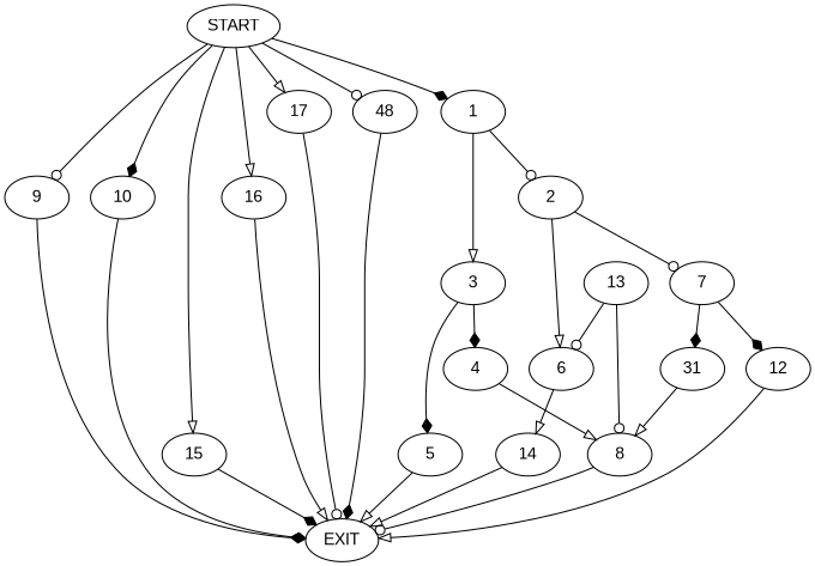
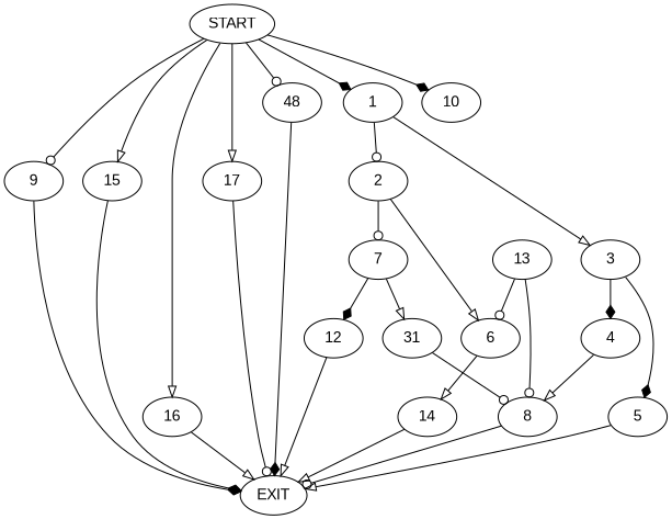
  digraph {
    fontname="Liberation Sans"
    node [fontname="Liberation Sans"]
    edge [arrowhead=onormal fontname="Liberation Sans"]
    n1 [label=START]
    1
    9
    10
    15
    16
    17
    n8 [label=48]
    2
    3
    n11 [label=EXIT]
    6
    7
    4
    5
    14
    n17 [label=31]
    12
    8
    13
    n1 -> 1 [arrowhead=diamond]
    n1 -> 9 [arrowhead=odot]
    n1 -> 10 [arrowhead=diamond]
    n1 -> 15
    n1 -> 16
    n1 -> 17
    n1 -> n8 [arrowhead=odot]
    1 -> 2 [arrowhead=odot]
    1 -> 3
    9 -> n11 [arrowhead=diamond]
-   10 -> n11 [arrowhead=diamond]
    15 -> n11 [arrowhead=diamond]
    16 -> n11
    17 -> n11 [arrowhead=odot]
    n8 -> n11 [arrowhead=diamond]
    2 -> 6
    2 -> 7 [arrowhead=odot]
    3 -> 4 [arrowhead=diamond]
    3 -> 5 [arrowhead=diamond]
    6 -> 14
-   7 -> n17 [arrowhead=diamond]
+   7 -> n17
    7 -> 12 [arrowhead=diamond]
    4 -> 8
    5 -> n11
    14 -> n11
-   n17 -> 8
+   n17 -> 8 [arrowhead=odot]
    12 -> n11
    8 -> n11 [arrowhead=odot]
    13 -> 6 [arrowhead=odot]
    13 -> 8 [arrowhead=odot]
  }
